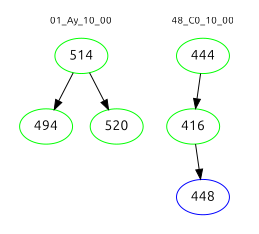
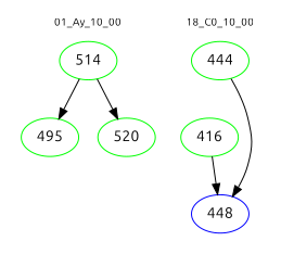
  digraph {
    fontname=Ubuntu
    node [color=green fontname=Ubuntu]
    edge [color=black fontname=Ubuntu]
    n1 [label=514]
-   n2 [label=494]
+   n2 [label=495]
    n3 [label=520]
    n4 [label=444]
    n5 [label=416]
    n6 [color=blue label=448]
    subgraph cluster_1 {
      color=white
      fontsize=10
      label="01_Ay_10_00"
      n1
      n2
      n3
    }
    subgraph cluster_2 {
      color=white
      fontsize=10
-     label="48_C0_10_00"
+     label="18_C0_10_00"
      n4
      n5
      n6
    }
    n1 -> n2
    n1 -> n3
-   n4 -> n5
+   n4 -> n6
    n5 -> n6
  }
